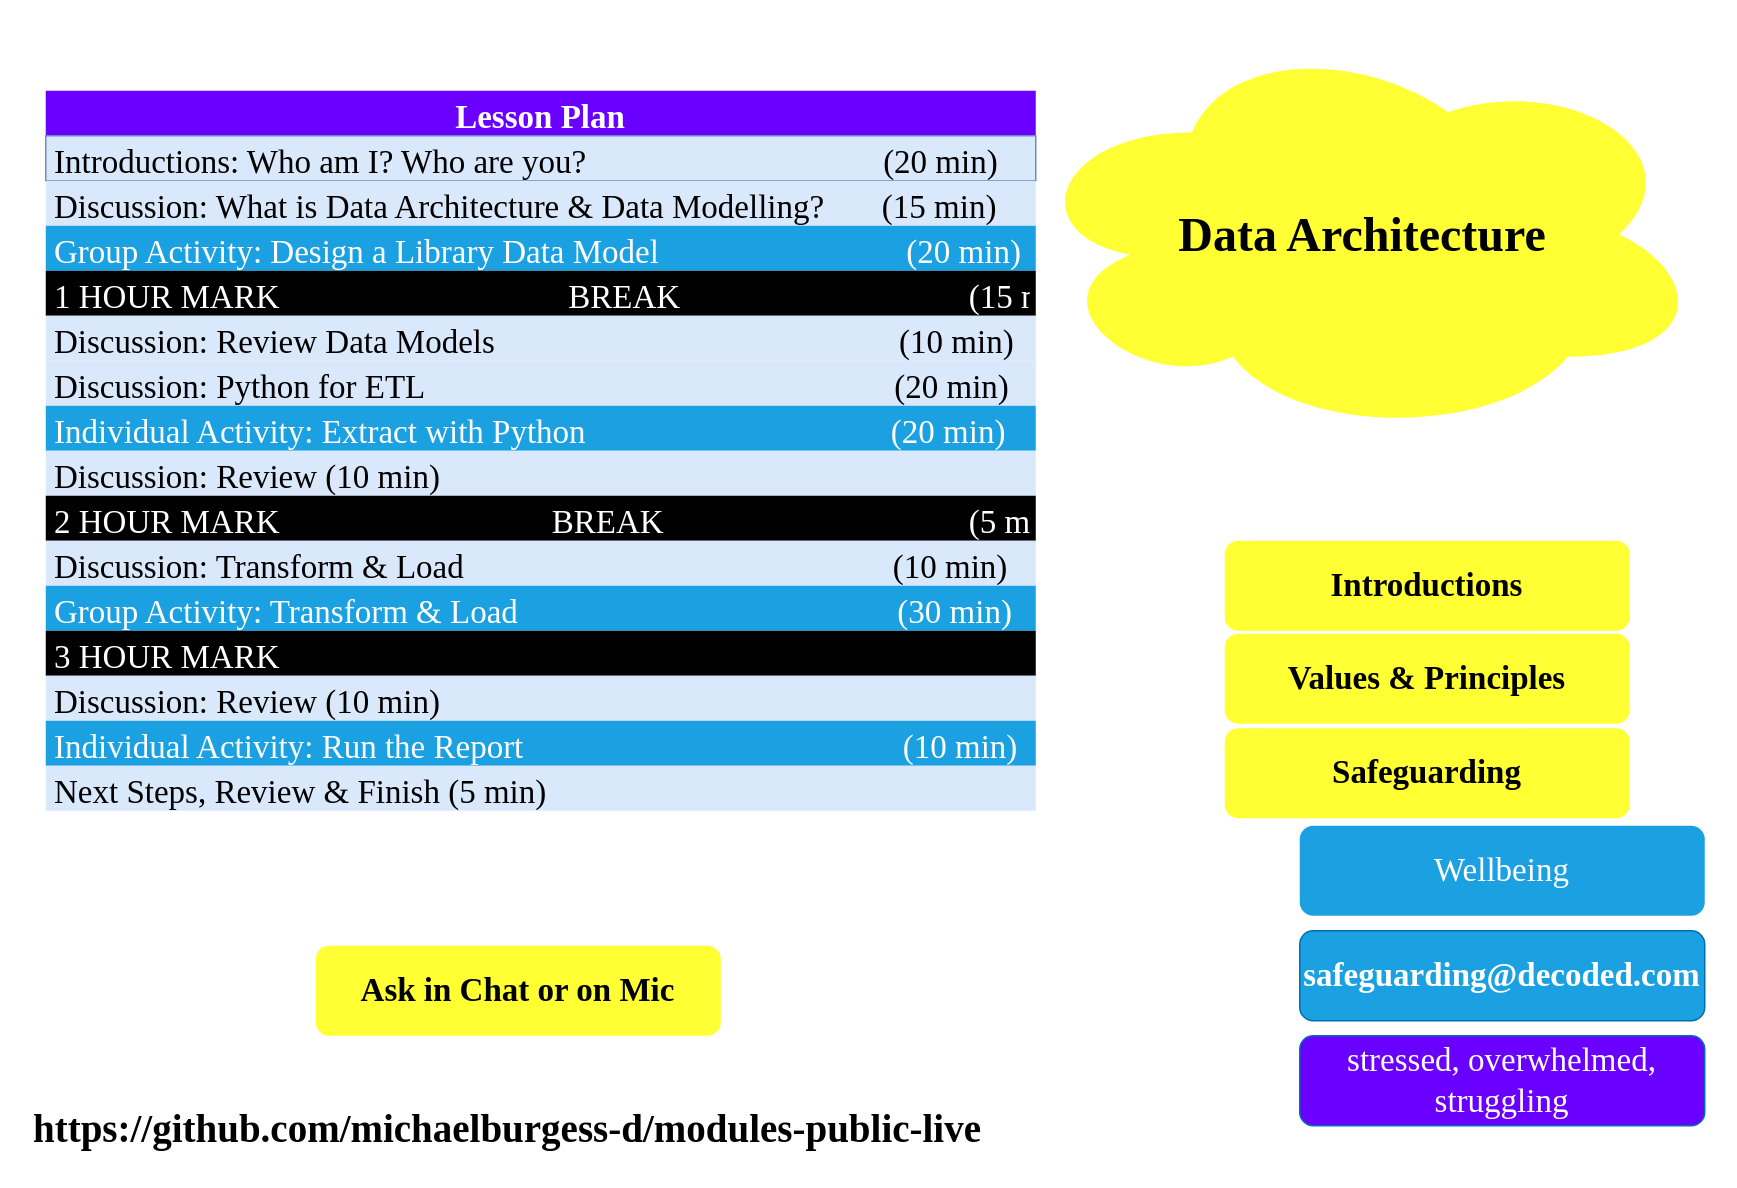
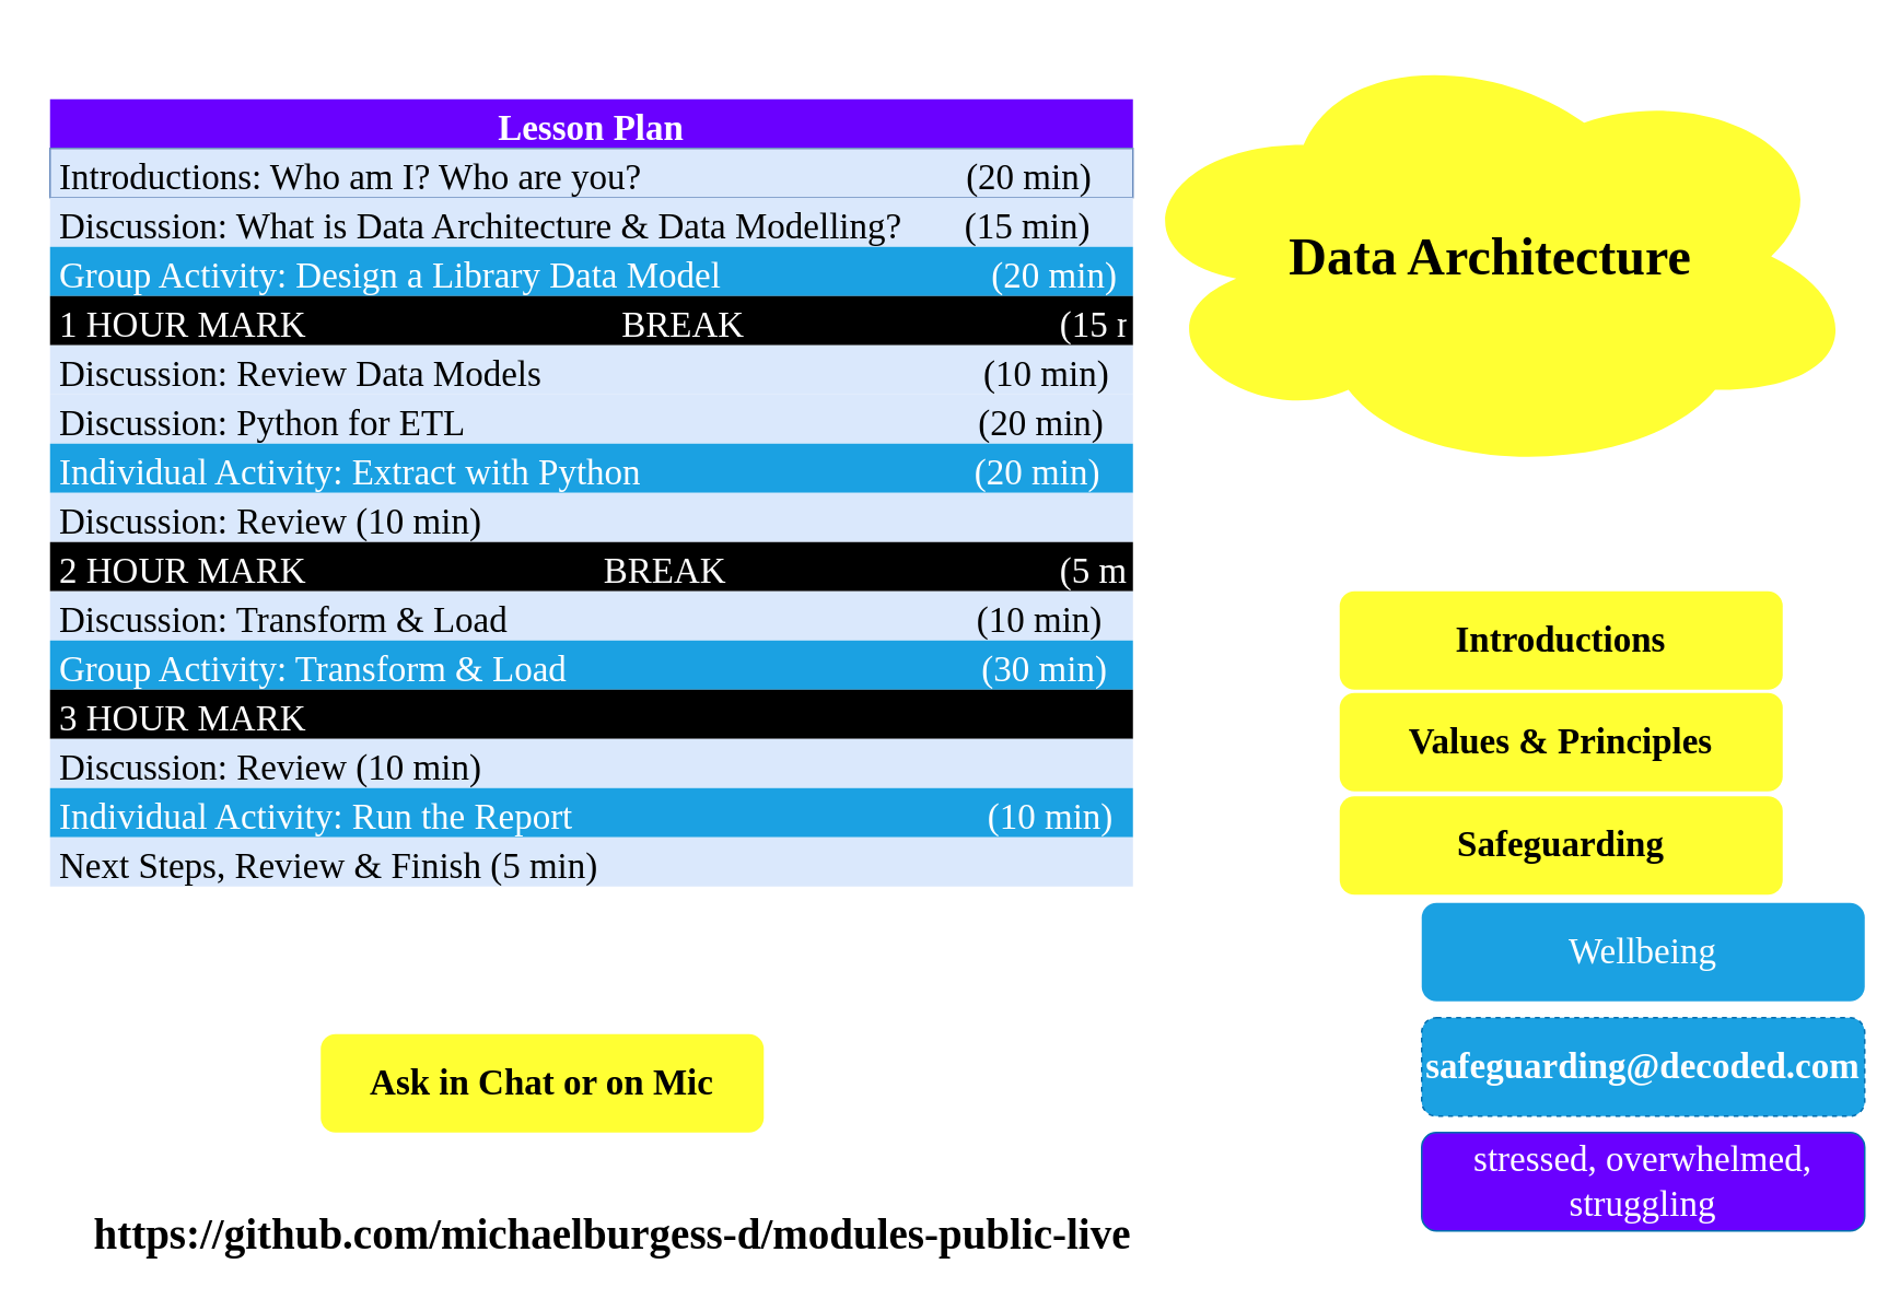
  <mxCell id="0" />
  <mxCell id="1" parent="0" />
  <mxCell id="2" value="Lesson Plan" style="swimlane;fontStyle=1;childLayout=stackLayout;horizontal=1;startSize=30;horizontalStack=0;resizeParent=1;resizeParentMax=0;resizeLast=0;collapsible=1;marginBottom=0;fontFamily=Barlow Condensed;fontSource=https%3A%2F%2Ffonts.googleapis.com%2Fcss%3Ffamily%3DBarlow%2BCondensed;fontSize=22;fillColor=#6a00ff;fontColor=#ffffff;strokeColor=none;" parent="1" vertex="1"><mxGeometry x="30" y="60" width="660" height="480" as="geometry" /></mxCell>
  <mxCell id="3" value="Introductions: Who am I? Who are you?                                    (20 min)" style="text;strokeColor=#6c8ebf;fillColor=#dae8fc;align=left;verticalAlign=middle;spacingLeft=4;spacingRight=4;overflow=hidden;points=[[0,0.5],[1,0.5]];portConstraint=eastwest;rotatable=0;fontFamily=Barlow Condensed;fontSource=https%3A%2F%2Ffonts.googleapis.com%2Fcss%3Ffamily%3DBarlow%2BCondensed;fontSize=22;" parent="2" vertex="1"><mxGeometry y="30" width="660" height="30" as="geometry" /></mxCell>
  <mxCell id="4" value="Discussion: What is Data Architecture &amp; Data Modelling?       (15 min)" style="text;strokeColor=none;fillColor=#dae8fc;align=left;verticalAlign=middle;spacingLeft=4;spacingRight=4;overflow=hidden;points=[[0,0.5],[1,0.5]];portConstraint=eastwest;rotatable=0;fontFamily=Barlow Condensed;fontSource=https%3A%2F%2Ffonts.googleapis.com%2Fcss%3Ffamily%3DBarlow%2BCondensed;fontSize=22;" parent="2" vertex="1"><mxGeometry y="60" width="660" height="30" as="geometry" /></mxCell>
  <mxCell id="5" value="Group Activity: Design a Library Data Model                              (20 min)" style="text;align=left;verticalAlign=middle;spacingLeft=4;spacingRight=4;overflow=hidden;points=[[0,0.5],[1,0.5]];portConstraint=eastwest;rotatable=0;fontFamily=Barlow Condensed;fontSource=https%3A%2F%2Ffonts.googleapis.com%2Fcss%3Ffamily%3DBarlow%2BCondensed;fontSize=22;fillColor=#1ba1e2;strokeColor=none;fontStyle=0;fontColor=#ffffff;" parent="2" vertex="1"><mxGeometry y="90" width="660" height="30" as="geometry" /></mxCell>
  <mxCell id="6" value="1 HOUR MARK                                   BREAK                                   (15 min) " style="text;strokeColor=none;fillColor=#000000;align=left;verticalAlign=middle;spacingLeft=4;spacingRight=4;overflow=hidden;points=[[0,0.5],[1,0.5]];portConstraint=eastwest;rotatable=0;fontFamily=Barlow Condensed;fontSource=https%3A%2F%2Ffonts.googleapis.com%2Fcss%3Ffamily%3DBarlow%2BCondensed;fontSize=22;fontStyle=0;fontColor=#FFFFFF;" parent="2" vertex="1"><mxGeometry y="120" width="660" height="30" as="geometry" /></mxCell>
  <mxCell id="7" value="Discussion: Review Data Models                                                 (10 min)" style="text;strokeColor=none;fillColor=#dae8fc;align=left;verticalAlign=middle;spacingLeft=4;spacingRight=4;overflow=hidden;points=[[0,0.5],[1,0.5]];portConstraint=eastwest;rotatable=0;fontFamily=Barlow Condensed;fontSource=https%3A%2F%2Ffonts.googleapis.com%2Fcss%3Ffamily%3DBarlow%2BCondensed;fontSize=22;" parent="2" vertex="1"><mxGeometry y="150" width="660" height="30" as="geometry" /></mxCell>
  <mxCell id="8" value="Discussion: Python for ETL                                                         (20 min)" style="text;strokeColor=none;fillColor=#dae8fc;align=left;verticalAlign=middle;spacingLeft=4;spacingRight=4;overflow=hidden;points=[[0,0.5],[1,0.5]];portConstraint=eastwest;rotatable=0;fontFamily=Barlow Condensed;fontSource=https%3A%2F%2Ffonts.googleapis.com%2Fcss%3Ffamily%3DBarlow%2BCondensed;fontSize=22;" parent="2" vertex="1"><mxGeometry y="180" width="660" height="30" as="geometry" /></mxCell>
  <mxCell id="9" value="Individual Activity: Extract with Python                                     (20 min)" style="text;align=left;verticalAlign=middle;spacingLeft=4;spacingRight=4;overflow=hidden;points=[[0,0.5],[1,0.5]];portConstraint=eastwest;rotatable=0;fontFamily=Barlow Condensed;fontSource=https%3A%2F%2Ffonts.googleapis.com%2Fcss%3Ffamily%3DBarlow%2BCondensed;fontSize=22;fillColor=#1ba1e2;strokeColor=none;fontStyle=0;fontColor=#ffffff;" parent="2" vertex="1"><mxGeometry y="210" width="660" height="30" as="geometry" /></mxCell>
  <mxCell id="10" value="Discussion: Review (10 min)" style="text;strokeColor=none;fillColor=#dae8fc;align=left;verticalAlign=middle;spacingLeft=4;spacingRight=4;overflow=hidden;points=[[0,0.5],[1,0.5]];portConstraint=eastwest;rotatable=0;fontFamily=Barlow Condensed;fontSource=https%3A%2F%2Ffonts.googleapis.com%2Fcss%3Ffamily%3DBarlow%2BCondensed;fontSize=22;" parent="2" vertex="1"><mxGeometry y="240" width="660" height="30" as="geometry" /></mxCell>
  <mxCell id="11" value="2 HOUR MARK                                 BREAK                                     (5 min)" style="text;strokeColor=none;fillColor=#000000;align=left;verticalAlign=middle;spacingLeft=4;spacingRight=4;overflow=hidden;points=[[0,0.5],[1,0.5]];portConstraint=eastwest;rotatable=0;fontFamily=Barlow Condensed;fontSource=https%3A%2F%2Ffonts.googleapis.com%2Fcss%3Ffamily%3DBarlow%2BCondensed;fontSize=22;fontStyle=0;fontColor=#FFFFFF;" parent="2" vertex="1"><mxGeometry y="270" width="660" height="30" as="geometry" /></mxCell>
  <mxCell id="12" value="Discussion: Transform &amp; Load                                                    (10 min)" style="text;strokeColor=none;fillColor=#dae8fc;align=left;verticalAlign=middle;spacingLeft=4;spacingRight=4;overflow=hidden;points=[[0,0.5],[1,0.5]];portConstraint=eastwest;rotatable=0;fontFamily=Barlow Condensed;fontSource=https%3A%2F%2Ffonts.googleapis.com%2Fcss%3Ffamily%3DBarlow%2BCondensed;fontSize=22;" parent="2" vertex="1"><mxGeometry y="300" width="660" height="30" as="geometry" /></mxCell>
  <mxCell id="13" value="Group Activity: Transform &amp; Load                                              (30 min)  " style="text;align=left;verticalAlign=middle;spacingLeft=4;spacingRight=4;overflow=hidden;points=[[0,0.5],[1,0.5]];portConstraint=eastwest;rotatable=0;fontFamily=Barlow Condensed;fontSource=https%3A%2F%2Ffonts.googleapis.com%2Fcss%3Ffamily%3DBarlow%2BCondensed;fontSize=22;fillColor=#1ba1e2;strokeColor=none;fontStyle=0;fontColor=#ffffff;" parent="2" vertex="1"><mxGeometry y="330" width="660" height="30" as="geometry" /></mxCell>
  <mxCell id="14" value="3 HOUR MARK                                 " style="text;strokeColor=none;fillColor=#000000;align=left;verticalAlign=middle;spacingLeft=4;spacingRight=4;overflow=hidden;points=[[0,0.5],[1,0.5]];portConstraint=eastwest;rotatable=0;fontFamily=Barlow Condensed;fontSource=https%3A%2F%2Ffonts.googleapis.com%2Fcss%3Ffamily%3DBarlow%2BCondensed;fontSize=22;fontStyle=0;fontColor=#FFFFFF;" parent="2" vertex="1"><mxGeometry y="360" width="660" height="30" as="geometry" /></mxCell>
  <mxCell id="15" value="Discussion: Review (10 min)" style="text;strokeColor=none;fillColor=#dae8fc;align=left;verticalAlign=middle;spacingLeft=4;spacingRight=4;overflow=hidden;points=[[0,0.5],[1,0.5]];portConstraint=eastwest;rotatable=0;fontFamily=Barlow Condensed;fontSource=https%3A%2F%2Ffonts.googleapis.com%2Fcss%3Ffamily%3DBarlow%2BCondensed;fontSize=22;" parent="2" vertex="1"><mxGeometry y="390" width="660" height="30" as="geometry" /></mxCell>
  <mxCell id="16" value="Individual Activity: Run the Report                                              (10 min)" style="text;align=left;verticalAlign=middle;spacingLeft=4;spacingRight=4;overflow=hidden;points=[[0,0.5],[1,0.5]];portConstraint=eastwest;rotatable=0;fontFamily=Barlow Condensed;fontSource=https%3A%2F%2Ffonts.googleapis.com%2Fcss%3Ffamily%3DBarlow%2BCondensed;fontSize=22;fillColor=#1ba1e2;strokeColor=none;fontStyle=0;fontColor=#ffffff;" parent="2" vertex="1"><mxGeometry y="420" width="660" height="30" as="geometry" /></mxCell>
  <mxCell id="17" value="Next Steps, Review &amp; Finish (5 min)" style="text;strokeColor=none;fillColor=#dae8fc;align=left;verticalAlign=middle;spacingLeft=4;spacingRight=4;overflow=hidden;points=[[0,0.5],[1,0.5]];portConstraint=eastwest;rotatable=0;fontFamily=Barlow Condensed;fontSource=https%3A%2F%2Ffonts.googleapis.com%2Fcss%3Ffamily%3DBarlow%2BCondensed;fontSize=22;" parent="2" vertex="1"><mxGeometry y="450" width="660" height="30" as="geometry" /></mxCell>
  <mxCell id="18" value="Data Architecture" style="ellipse;shape=cloud;whiteSpace=wrap;html=1;fillColor=#FFFF33;strokeColor=none;fontFamily=Barlow Condensed;fontSource=https%3A%2F%2Ffonts.googleapis.com%2Fcss%3Ffamily%3DBarlow%2BCondensed;fontSize=32;fontStyle=1" parent="1" vertex="1"><mxGeometry x="680" y="20" width="456" height="271.52" as="geometry" /></mxCell>
  <mxCell id="19" value="Safeguarding" style="rounded=1;whiteSpace=wrap;html=1;fontFamily=Barlow Condensed;fontSource=https%3A%2F%2Ffonts.googleapis.com%2Fcss%3Ffamily%3DBarlow%2BCondensed;fontSize=22;fillColor=#FFFF33;strokeColor=none;fontStyle=1" parent="1" vertex="1"><mxGeometry x="816" y="485" width="270" height="60" as="geometry" /></mxCell>
  <mxCell id="20" value="Introductions" style="rounded=1;whiteSpace=wrap;html=1;fontFamily=Barlow Condensed;fontSource=https%3A%2F%2Ffonts.googleapis.com%2Fcss%3Ffamily%3DBarlow%2BCondensed;fontSize=22;fillColor=#FFFF33;strokeColor=none;fontStyle=1" parent="1" vertex="1"><mxGeometry x="816" y="360" width="270" height="60" as="geometry" /></mxCell>
  <mxCell id="21" value="Values &amp;amp; Principles" style="rounded=1;whiteSpace=wrap;html=1;fontFamily=Barlow Condensed;fontSource=https%3A%2F%2Ffonts.googleapis.com%2Fcss%3Ffamily%3DBarlow%2BCondensed;fontSize=22;fillColor=#FFFF33;strokeColor=none;fontStyle=1" parent="1" vertex="1"><mxGeometry x="816" y="422" width="270" height="60" as="geometry" /></mxCell>
- <mxCell id="22" value="https://github.com/michaelburgess-d/modules-public-live" style="text;whiteSpace=wrap;html=1;fontSize=26;fontFamily=Barlow Condensed;fontSource=https%3A%2F%2Ffonts.googleapis.com%2Fcss%3Ffamily%3DBarlow%2BCondensed;fontStyle=1;strokeColor=none;" parent="1" vertex="1"><mxGeometry x="20" y="730" width="650" height="40" as="geometry" /></mxCell>
+ <mxCell id="22" value="https://github.com/michaelburgess-d/modules-public-live" style="text;whiteSpace=wrap;html=1;fontSize=26;fontFamily=Barlow Condensed;fontSource=https%3A%2F%2Ffonts.googleapis.com%2Fcss%3Ffamily%3DBarlow%2BCondensed;fontStyle=1;strokeColor=none;" parent="1" vertex="1"><mxGeometry x="55" y="730" width="650" height="40" as="geometry" /></mxCell>
  <mxCell id="23" value="Wellbeing" style="rounded=1;whiteSpace=wrap;html=1;fontFamily=Barlow Condensed;fontSource=https%3A%2F%2Ffonts.googleapis.com%2Fcss%3Ffamily%3DBarlow%2BCondensed;fontSize=22;fillColor=#1ba1e2;strokeColor=none;fontStyle=0;fontColor=#ffffff;" parent="1" vertex="1"><mxGeometry x="866" y="550" width="270" height="60" as="geometry" /></mxCell>
- <mxCell id="24" value="safeguarding@decoded.com" style="rounded=1;whiteSpace=wrap;html=1;fontFamily=Barlow Condensed;fontSource=https%3A%2F%2Ffonts.googleapis.com%2Fcss%3Ffamily%3DBarlow%2BCondensed;fontSize=22;fillColor=#1ba1e2;strokeColor=#006EAF;fontStyle=1;fontColor=#ffffff;" parent="1" vertex="1"><mxGeometry x="866" y="620" width="270" height="60" as="geometry" /></mxCell>
+ <mxCell id="24" value="safeguarding@decoded.com" style="rounded=1;whiteSpace=wrap;html=1;fontFamily=Barlow Condensed;fontSource=https%3A%2F%2Ffonts.googleapis.com%2Fcss%3Ffamily%3DBarlow%2BCondensed;fontSize=22;fillColor=#1ba1e2;strokeColor=#006EAF;fontStyle=1;fontColor=#ffffff;dashed=1;" parent="1" vertex="1"><mxGeometry x="866" y="620" width="270" height="60" as="geometry" /></mxCell>
  <mxCell id="25" value="stressed, overwhelmed, struggling" style="rounded=1;whiteSpace=wrap;html=1;fontFamily=Barlow Condensed;fontSource=https%3A%2F%2Ffonts.googleapis.com%2Fcss%3Ffamily%3DBarlow%2BCondensed;fontSize=22;fillColor=#6a00ff;strokeColor=#006EAF;fontStyle=0;fontColor=#ffffff;" parent="1" vertex="1"><mxGeometry x="866" y="690" width="270" height="60" as="geometry" /></mxCell>
- <mxCell id="26" value="Ask in Chat or on Mic" style="rounded=1;whiteSpace=wrap;html=1;fontFamily=Barlow Condensed;fontSource=https%3A%2F%2Ffonts.googleapis.com%2Fcss%3Ffamily%3DBarlow%2BCondensed;fontSize=22;fillColor=#FFFF33;strokeColor=none;fontStyle=1" vertex="1" parent="1"><mxGeometry x="210" y="630" width="270" height="60" as="geometry" /></mxCell>
+ <mxCell id="26" value="Ask in Chat or on Mic" style="rounded=1;whiteSpace=wrap;html=1;fontFamily=Barlow Condensed;fontSource=https%3A%2F%2Ffonts.googleapis.com%2Fcss%3Ffamily%3DBarlow%2BCondensed;fontSize=22;fillColor=#FFFF33;strokeColor=none;fontStyle=1" vertex="1" parent="1"><mxGeometry x="195" y="630" width="270" height="60" as="geometry" /></mxCell>
